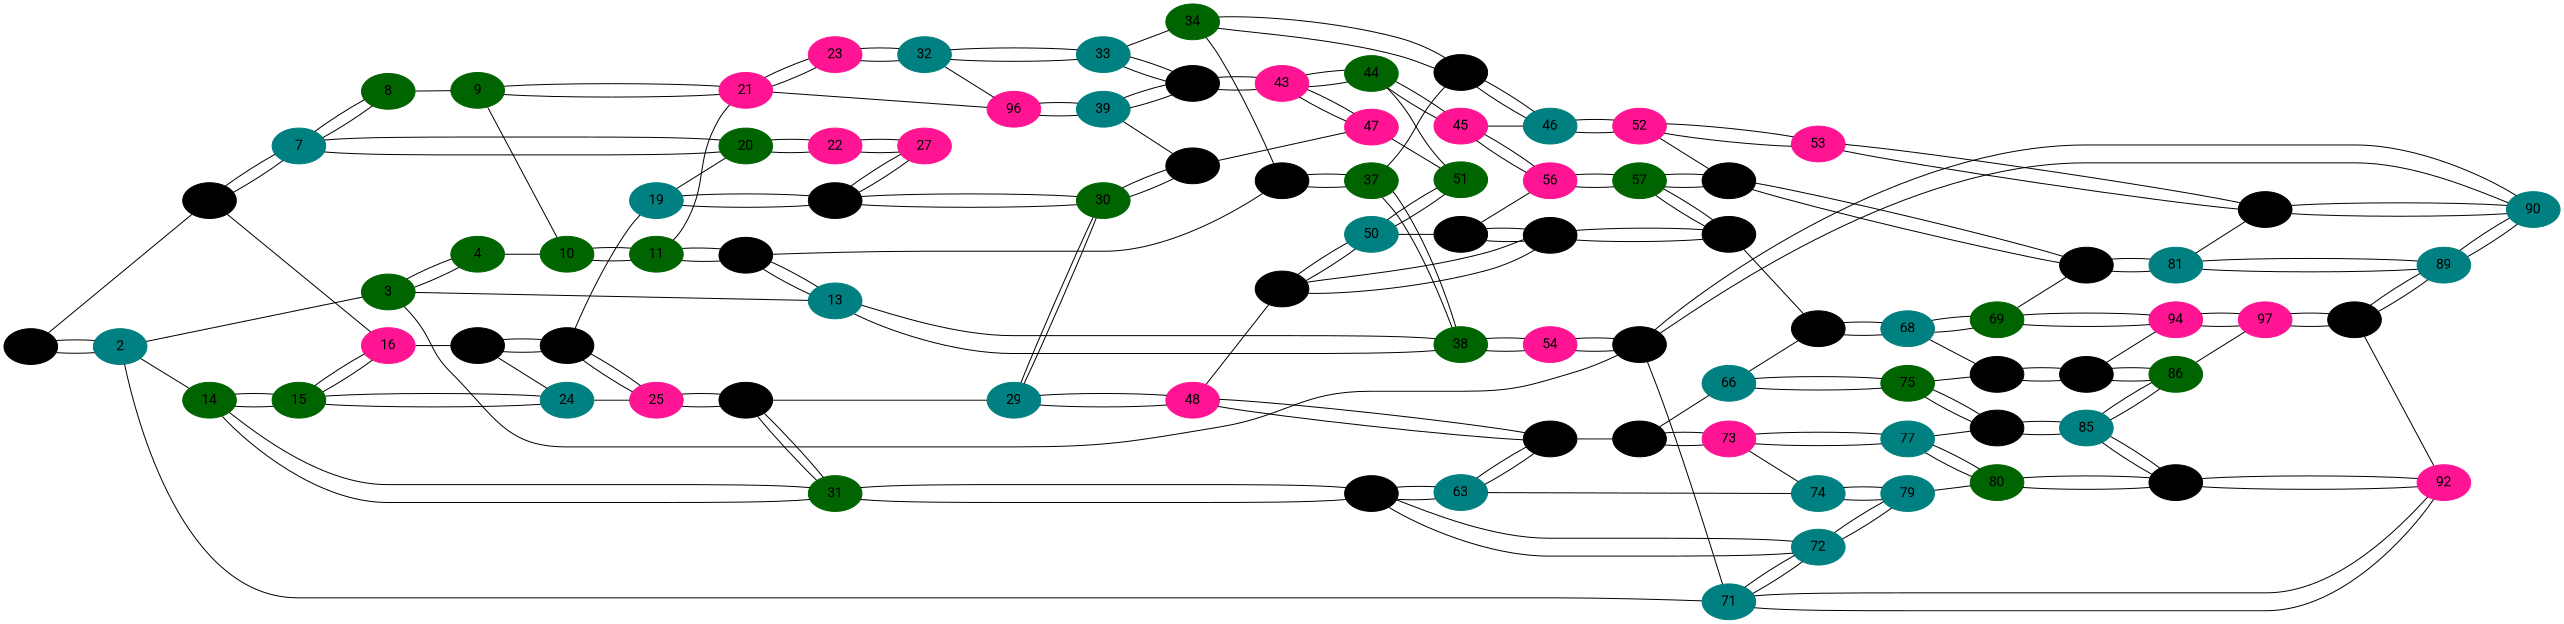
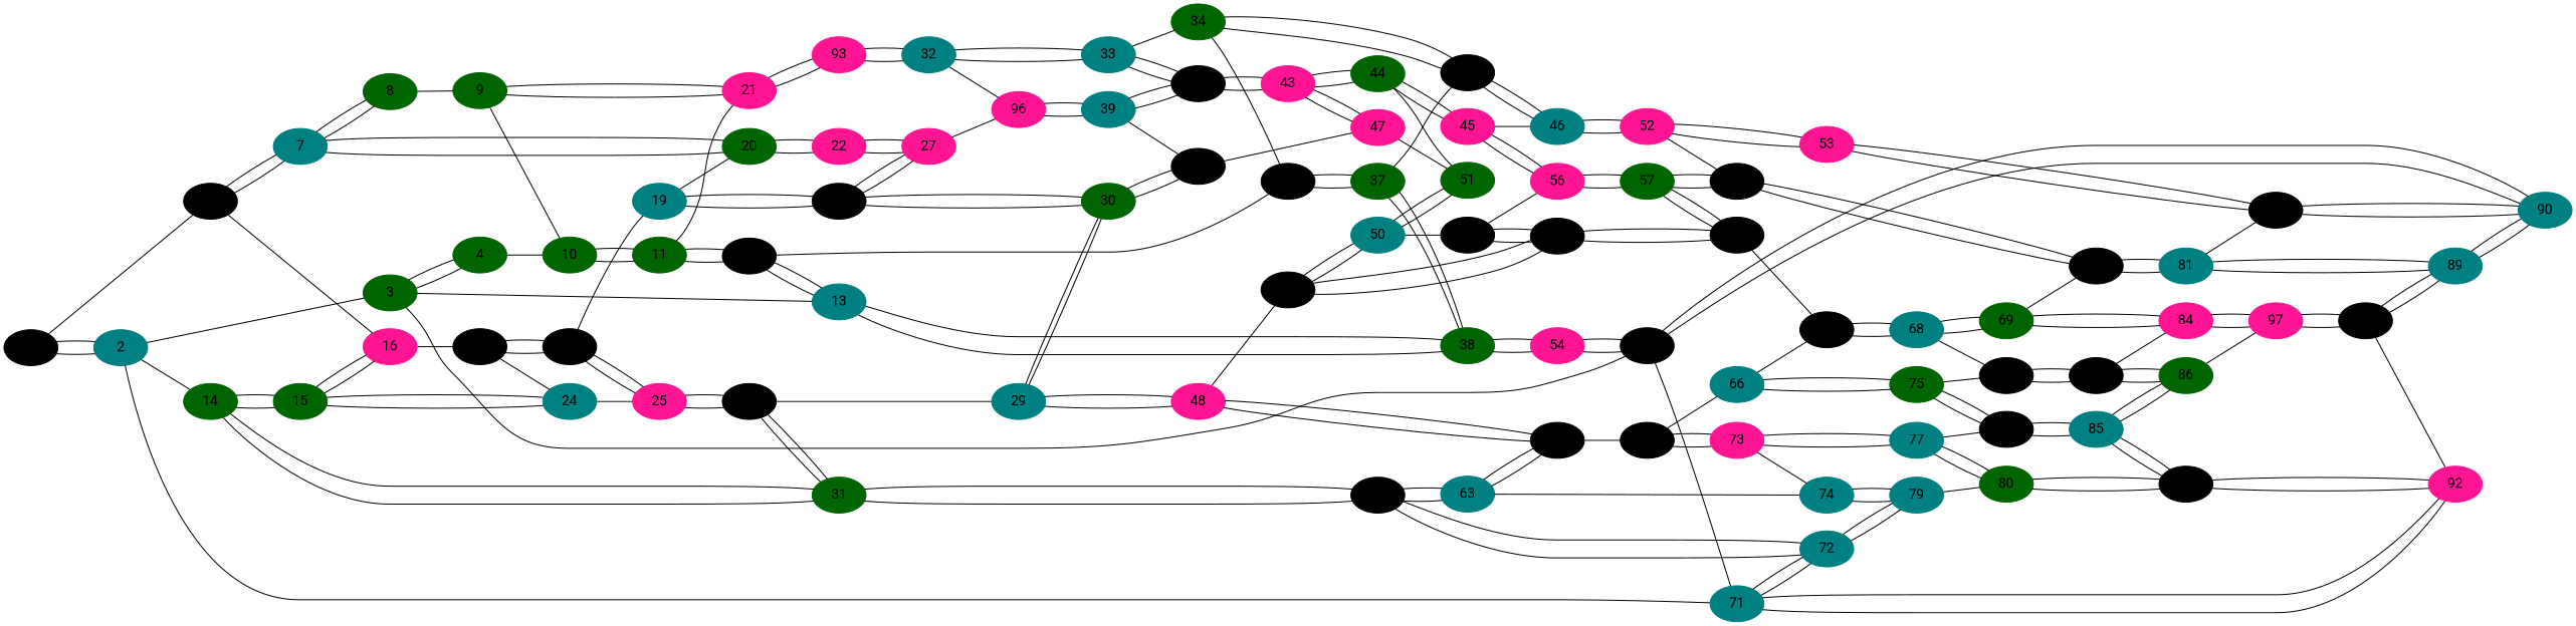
  graph {
    fontname=Roboto
    rankdir=LR
    node [color=black fontname=Roboto style=filled]
    edge [fontname=Roboto]
    2 [color=teal]
    1
    6
    3 [color=darkgreen]
    14 [color=darkgreen]
    71 [color=teal]
    7 [color=teal]
    16 [color=deeppink]
    4 [color=darkgreen]
    13 [color=teal]
    61
    15 [color=darkgreen]
    31 [color=darkgreen]
    72 [color=teal]
    92 [color=deeppink]
    10 [color=darkgreen]
    38 [color=darkgreen]
    90 [color=teal]
    11 [color=darkgreen]
    8 [color=darkgreen]
    9 [color=darkgreen]
    20 [color=darkgreen]
    17
    22 [color=deeppink]
    21 [color=deeppink]
-   23 [color=deeppink]
+   23 [color=deeppink label=93]
    12
    35
    37 [color=darkgreen]
    54 [color=deeppink]
    24 [color=teal]
    62
    25 [color=deeppink]
    18
    19 [color=teal]
    26
    28
    27 [color=deeppink]
    30 [color=darkgreen]
    32 [color=teal]
    n41 [color=deeppink label=96]
    33 [color=teal]
    29 [color=teal]
    41
    39 [color=teal]
    48 [color=deeppink]
    49
    64
    47 [color=deeppink]
    63 [color=teal]
    34 [color=darkgreen]
    40
    42
    43 [color=deeppink]
    46 [color=teal]
    44 [color=darkgreen]
    51 [color=darkgreen]
    52 [color=deeppink]
    45 [color=deeppink]
    56 [color=deeppink]
    57 [color=darkgreen]
    53 [color=deeppink]
    58
    50 [color=teal]
    59
    65
    55
    60
    82
    70
    67
    81 [color=teal]
    68 [color=teal]
    74 [color=teal]
    79 [color=teal]
    66 [color=teal]
    73 [color=deeppink]
    75 [color=darkgreen]
    77 [color=teal]
    76
    78
    69 [color=darkgreen]
-   84 [color=deeppink label=94]
+   84 [color=deeppink]
    83
    n85 [color=deeppink label=97]
    89 [color=teal]
    80 [color=darkgreen]
    85 [color=teal]
    86 [color=darkgreen]
    91
    88
    2 -- 3
    2 -- 14
    2 -- 71
    1 -- 2
    1 -- 2
    1 -- 6
    6 -- 7
    6 -- 7
    6 -- 16
    3 -- 4
    3 -- 4
    3 -- 13
    3 -- 61
    14 -- 15
    14 -- 15
    14 -- 31
    14 -- 31
    71 -- 72
    71 -- 72
    71 -- 92
    71 -- 92
    7 -- 8
    7 -- 8
    7 -- 20
    7 -- 20
    16 -- 17
    4 -- 10
    13 -- 38
    13 -- 38
    61 -- 71
    61 -- 90
    61 -- 90
    15 -- 16
    15 -- 16
    15 -- 24
    15 -- 24
    31 -- 62
    31 -- 62
    72 -- 79
    72 -- 79
    10 -- 11
    10 -- 11
    38 -- 54
    38 -- 54
    11 -- 21
    11 -- 12
    11 -- 12
    8 -- 9
    9 -- 10
    9 -- 21
    9 -- 21
    20 -- 22
    20 -- 22
    17 -- 24
    17 -- 18
    17 -- 18
    22 -- 27
    22 -- 27
    21 -- 23
    21 -- 23
    23 -- 32
    23 -- 32
    12 -- 13
    12 -- 13
    12 -- 35
    35 -- 37
    35 -- 37
    37 -- 38
    37 -- 38
    37 -- 42
    54 -- 61
    54 -- 61
    24 -- 25
    62 -- 72
    62 -- 72
    62 -- 63
    62 -- 63
    25 -- 28
    25 -- 28
    18 -- 25
    18 -- 25
    18 -- 19
    19 -- 20
    19 -- 26
    19 -- 26
    26 -- 27
    26 -- 27
    26 -- 30
    26 -- 30
    28 -- 31
    28 -- 31
    28 -- 29
-   21 -- n41
+   27 -- n41
    30 -- 41
    30 -- 41
    32 -- n41
    32 -- 33
    32 -- 33
    n41 -- 39
    n41 -- 39
    33 -- 34
    33 -- 40
    33 -- 40
    29 -- 30
    29 -- 30
    29 -- 48
    29 -- 48
    41 -- 47
    39 -- 41
    39 -- 40
    39 -- 40
    48 -- 49
    48 -- 64
    48 -- 64
    49 -- 50
    49 -- 50
    49 -- 59
    49 -- 59
    64 -- 65
    47 -- 51
    63 -- 64
    63 -- 64
    63 -- 74
    34 -- 35
    34 -- 42
    34 -- 42
    40 -- 43
    40 -- 43
    42 -- 46
    42 -- 46
    43 -- 47
    43 -- 47
    43 -- 44
    43 -- 44
    46 -- 52
    46 -- 52
    44 -- 51
    44 -- 45
    44 -- 45
    52 -- 53
    52 -- 53
    52 -- 58
    45 -- 46
    45 -- 56
    45 -- 56
    56 -- 57
    56 -- 57
    57 -- 58
    57 -- 58
    57 -- 60
    57 -- 60
    53 -- 82
    53 -- 82
    58 -- 70
    58 -- 70
    50 -- 51
    50 -- 51
    50 -- 55
    59 -- 60
    59 -- 60
    65 -- 66
    65 -- 73
    65 -- 73
    55 -- 56
    55 -- 59
    55 -- 59
    60 -- 67
    82 -- 90
    82 -- 90
    70 -- 81
    70 -- 81
    67 -- 68
    67 -- 68
    81 -- 82
    81 -- 89
    81 -- 89
    68 -- 76
    68 -- 69
    68 -- 69
    74 -- 79
    74 -- 79
    79 -- 80
    66 -- 67
    66 -- 75
    66 -- 75
    73 -- 74
    73 -- 77
    73 -- 77
    75 -- 76
    75 -- 78
    75 -- 78
    77 -- 78
    77 -- 80
    77 -- 80
    76 -- 83
    76 -- 83
    78 -- 85
    78 -- 85
    69 -- 70
    69 -- 84
    69 -- 84
    84 -- n85
    84 -- n85
    83 -- 84
    83 -- 86
    83 -- 86
    n85 -- 88
    n85 -- 88
    89 -- 90
    89 -- 90
    80 -- 91
    80 -- 91
    85 -- 86
    85 -- 86
    85 -- 91
    85 -- 91
    86 -- n85
    91 -- 92
    91 -- 92
    88 -- 92
    88 -- 89
    88 -- 89
  }
